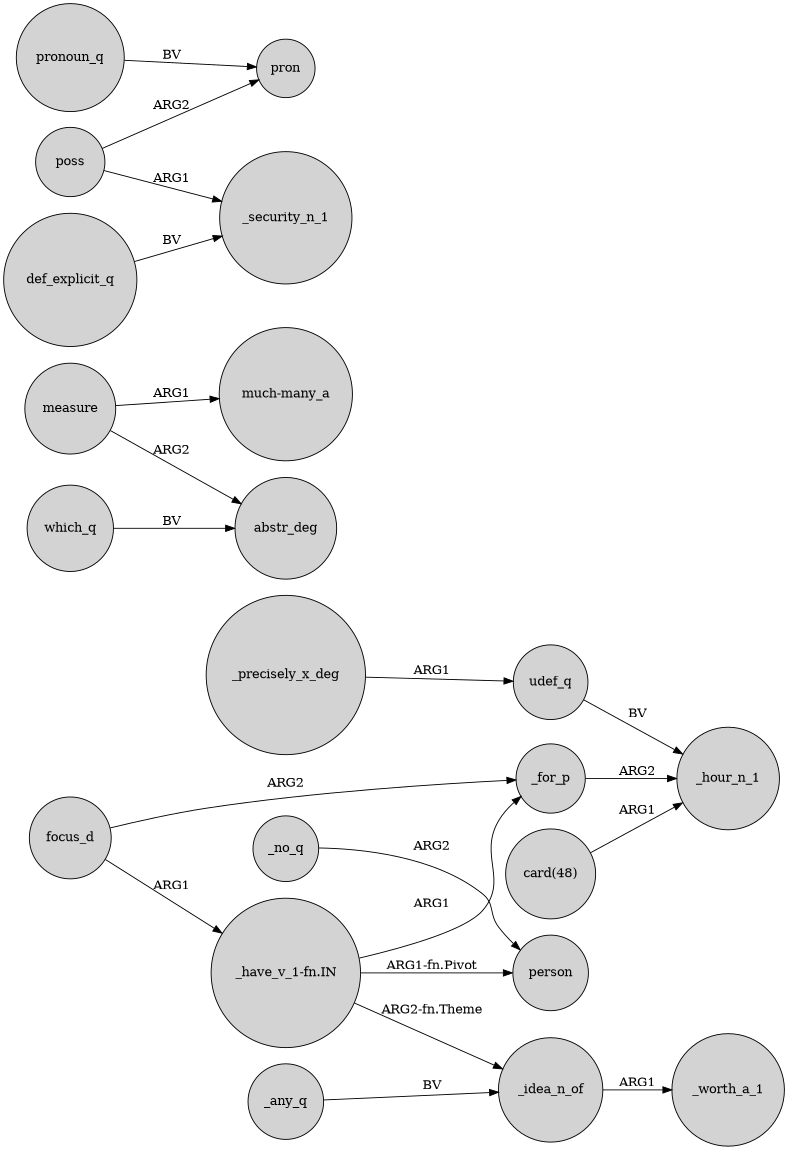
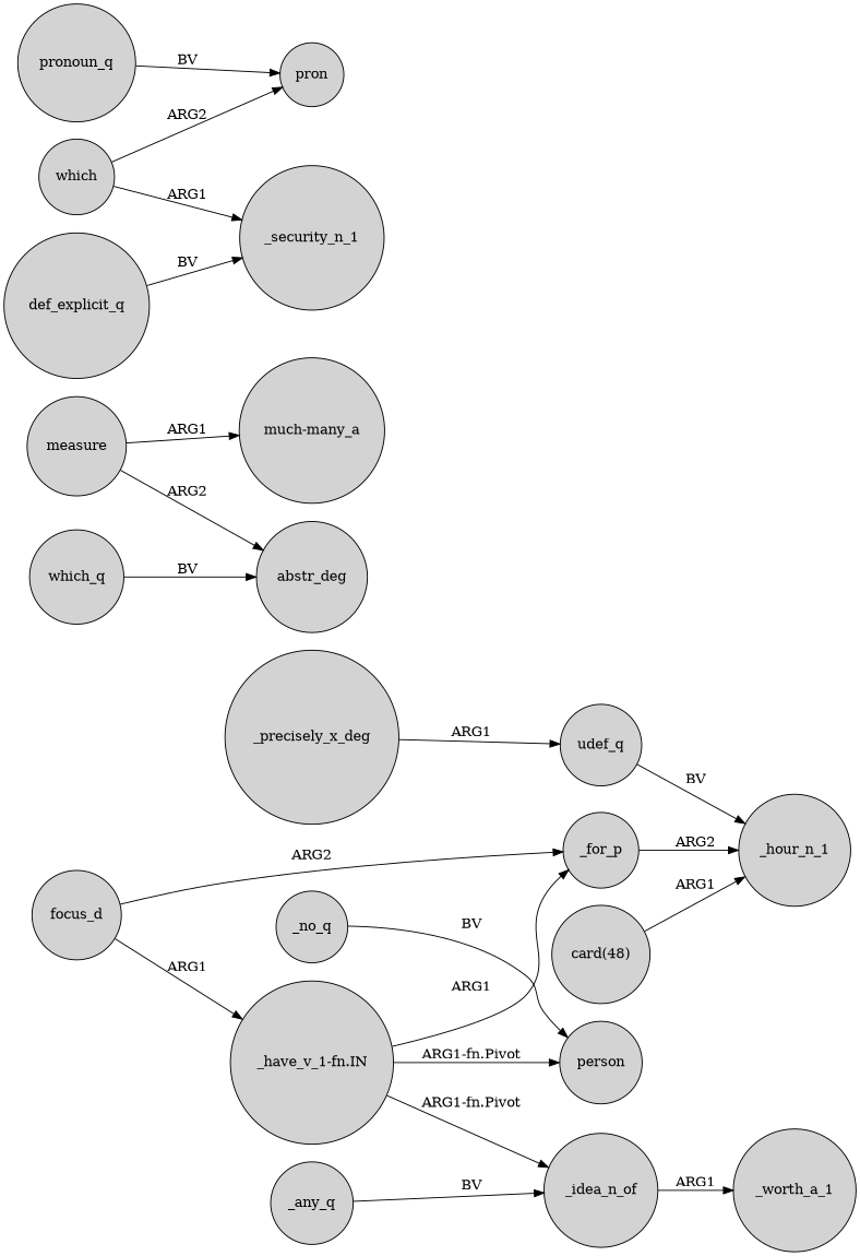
  digraph {
    rankdir=LR
    node [shape=circle style=filled]
    focus_d
    "_have_v_1-fn.IN"
    _for_p
    _idea_n_of
    person
    _hour_n_1
    _worth_a_1
    measure
    abstr_deg
    "much-many_a"
    udef_q
-   poss
+   poss [label=which]
    pron
    _security_n_1
    def_explicit_q
    _any_q
    pronoun_q
    _precisely_x_deg
    which_q
    _no_q
    "card(48)"
    focus_d -> "_have_v_1-fn.IN" [label=ARG1]
    focus_d -> _for_p [label=ARG2]
    "_have_v_1-fn.IN" -> _for_p [label=ARG1]
-   "_have_v_1-fn.IN" -> _idea_n_of [label="ARG2-fn.Theme"]
+   "_have_v_1-fn.IN" -> _idea_n_of [label="ARG1-fn.Pivot"]
    "_have_v_1-fn.IN" -> person [label="ARG1-fn.Pivot"]
    _for_p -> _hour_n_1 [label=ARG2]
    _idea_n_of -> _worth_a_1 [label=ARG1]
    measure -> abstr_deg [label=ARG2]
    measure -> "much-many_a" [label=ARG1]
    udef_q -> _hour_n_1 [label=BV]
    poss -> pron [label=ARG2]
    poss -> _security_n_1 [label=ARG1]
    def_explicit_q -> _security_n_1 [label=BV]
    _any_q -> _idea_n_of [label=BV]
    pronoun_q -> pron [label=BV]
    _precisely_x_deg -> udef_q [label=ARG1]
    which_q -> abstr_deg [label=BV]
-   _no_q -> person [label=ARG2]
+   _no_q -> person [label=BV]
    "card(48)" -> _hour_n_1 [label=ARG1]
  }
